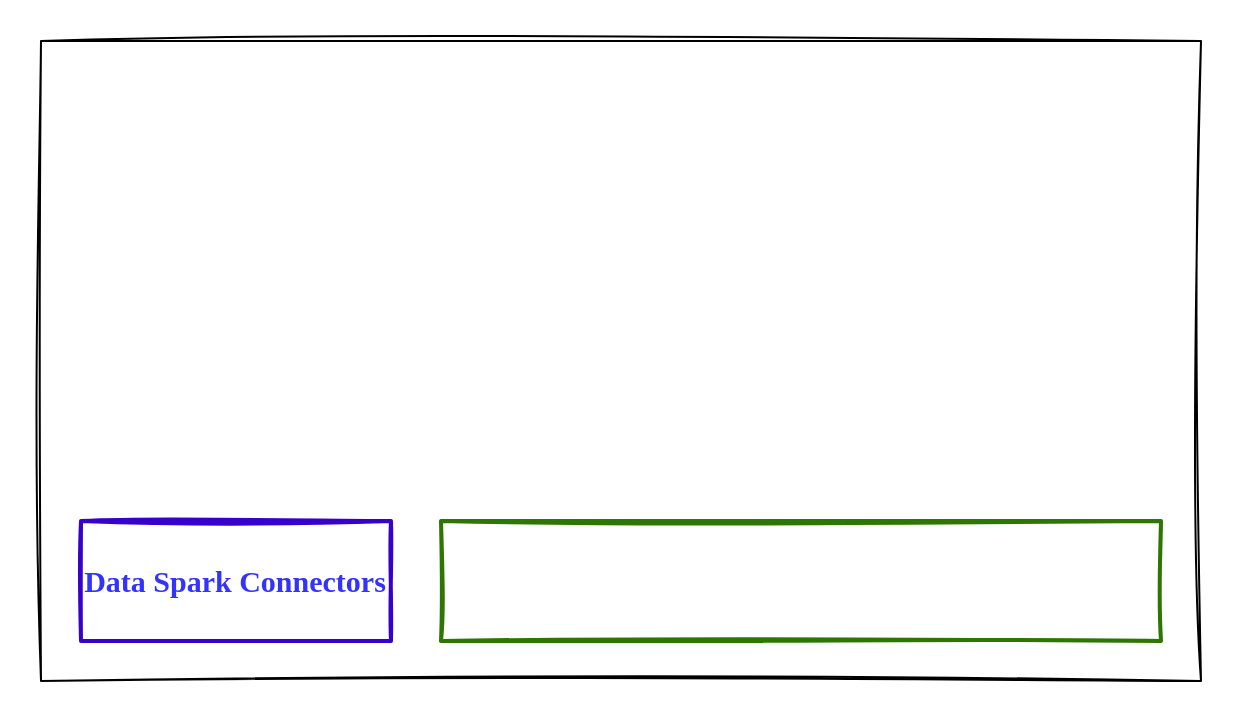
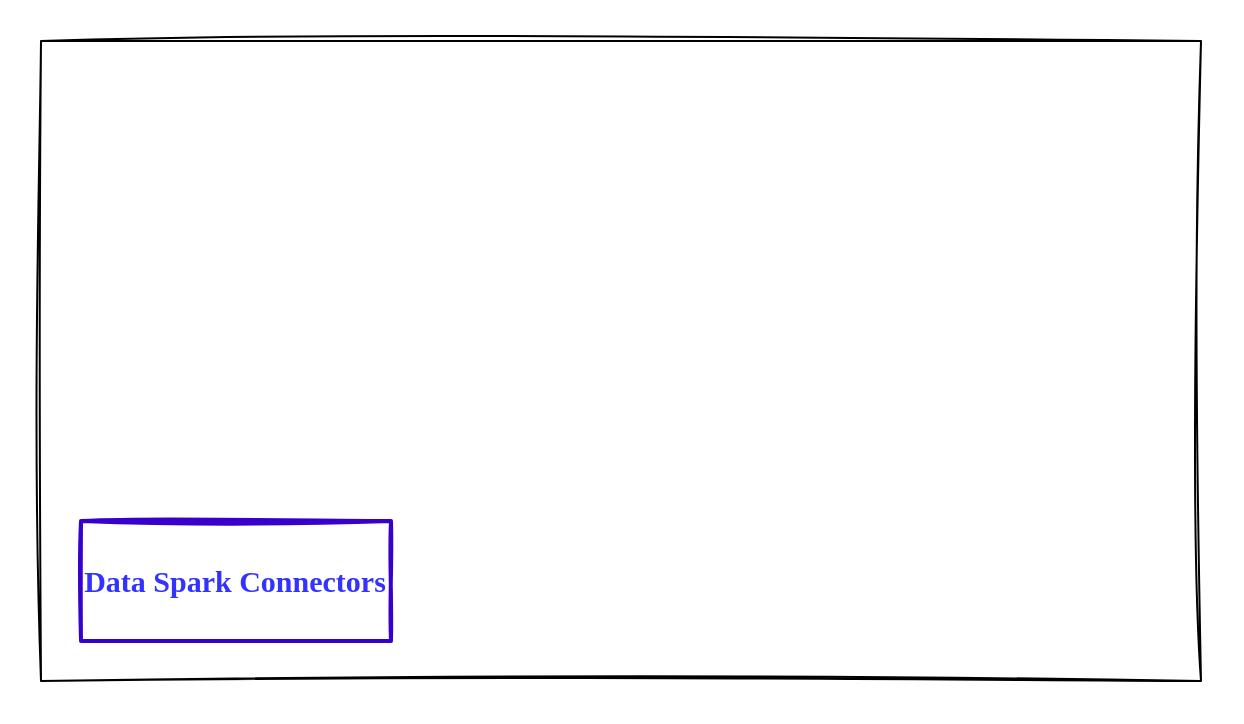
  <mxCell id="0" />
  <mxCell id="1" parent="0" />
  <mxCell id="2" value="" style="rounded=0;whiteSpace=wrap;html=1;sketch=1;curveFitting=1;jiggle=2;fillColor=none;" parent="1" vertex="1"><mxGeometry x="20" y="20" width="580" height="320" as="geometry" /></mxCell>
- <mxCell id="3" value="Spark Core API" style="rounded=0;whiteSpace=wrap;html=1;sketch=1;fillColor=none;fontFamily=Comic Sans MS;fontSize=12;fontStyle=1;fontColor=#ffffff;strokeColor=#2D7600;strokeWidth=2;" parent="1" vertex="1"><mxGeometry x="220" y="260" width="360" height="60" as="geometry" /></mxCell>
  <mxCell id="4" value="Data Spark Connectors" style="rounded=0;whiteSpace=wrap;html=1;sketch=1;fillColor=none;fontFamily=Comic Sans MS;fontSize=15;fontStyle=1;fontColor=#3333FF;strokeColor=#3700CC;strokeWidth=2;" parent="1" vertex="1"><mxGeometry x="40" y="260" width="155" height="60" as="geometry" /></mxCell>
